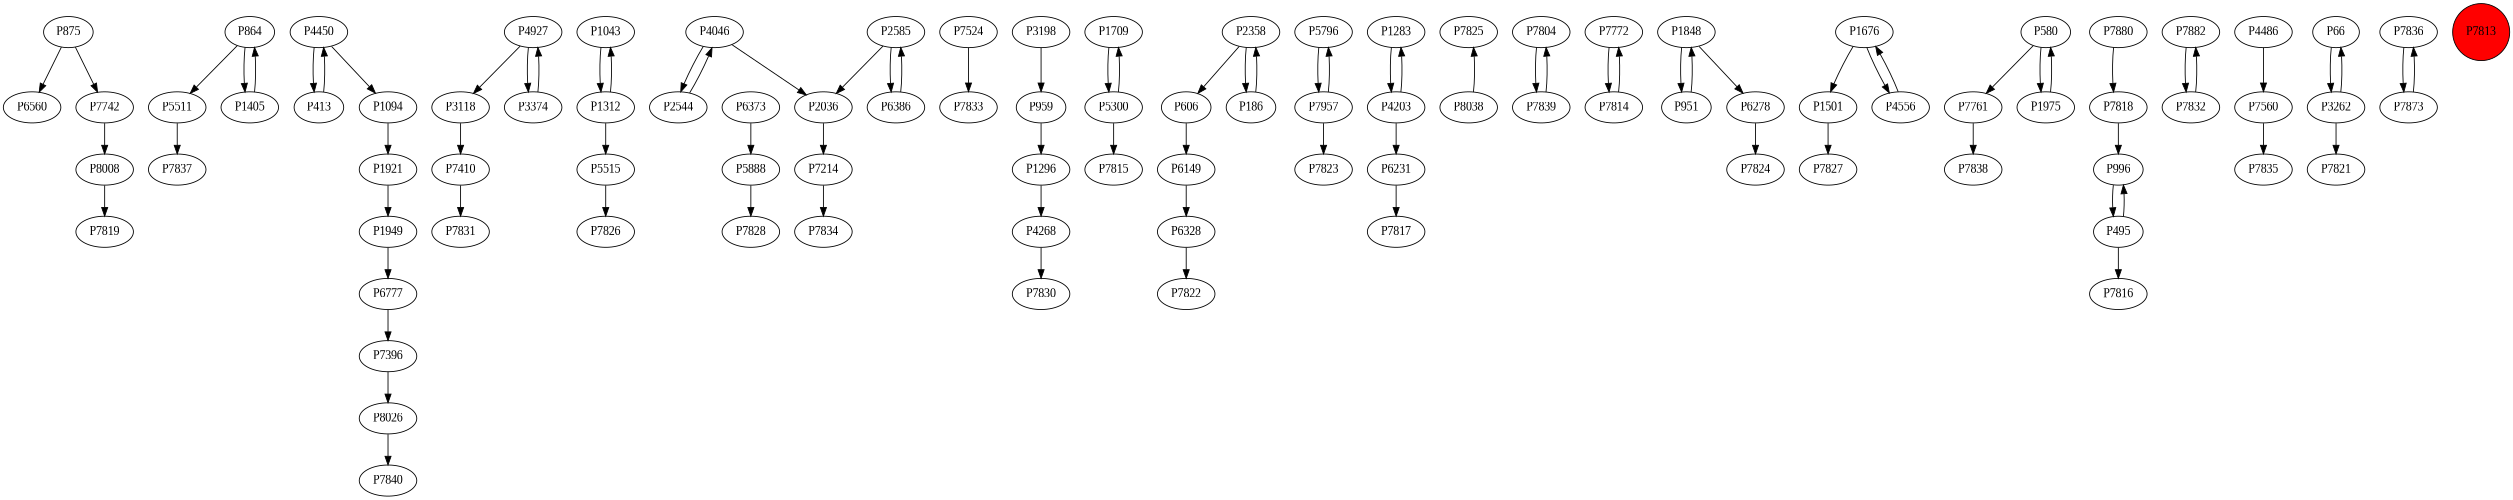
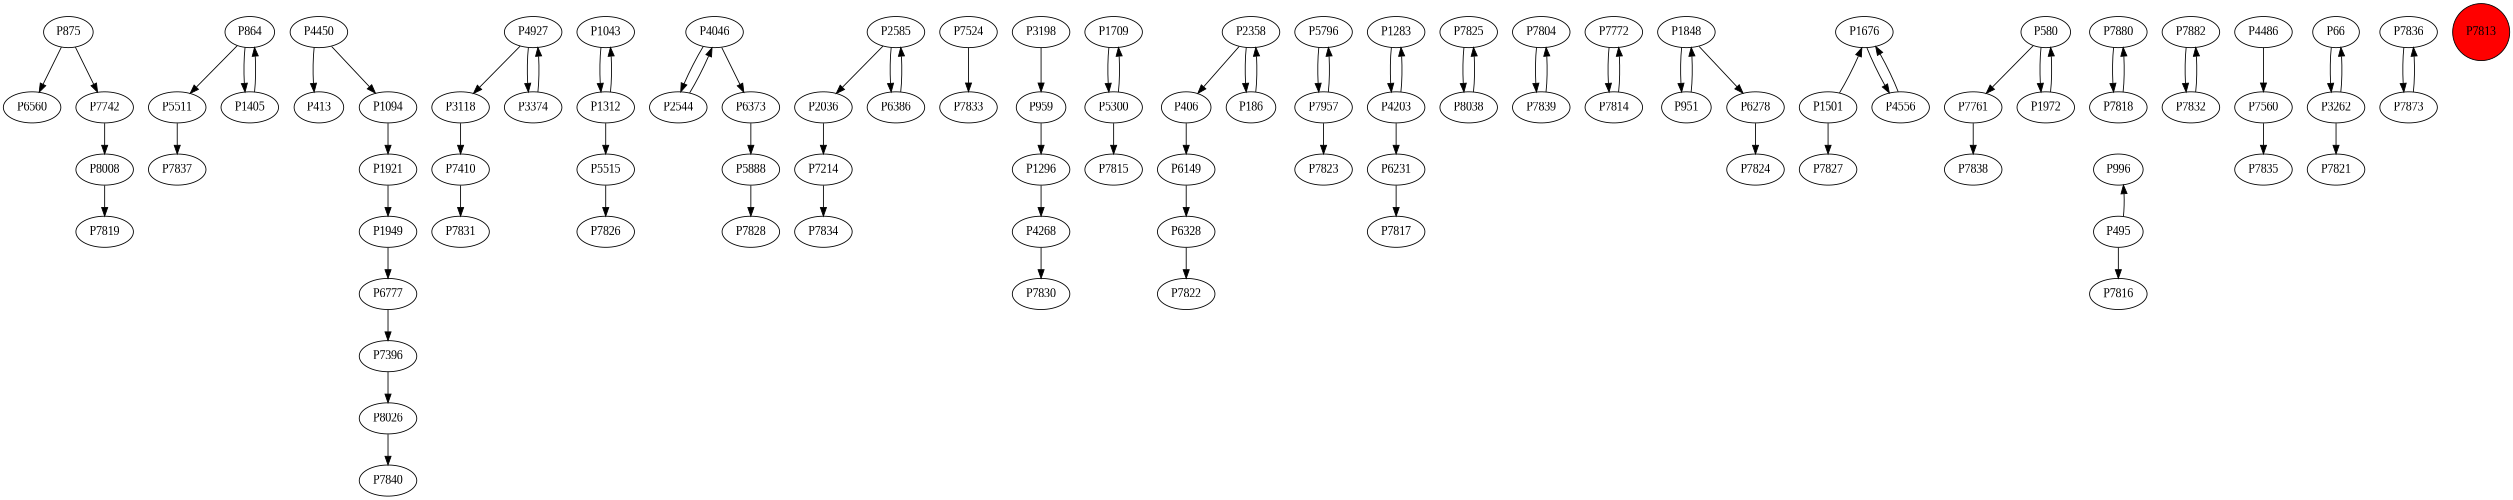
  digraph {
    fontname="Liberation Serif"
    node [fontname="Liberation Serif"]
    edge [fontname="Liberation Serif"]
    P875
    P6560
    P7742
    P8008
    P5511
    P7837
    P1921
    P1949
    P6777
    P7396
    P7410
    P7831
    P1043
    P1312
    P5515
    P7826
    P4046
    P2544
    P6373
    P5888
    P2036
    P7214
    P7834
    P7524
    P7833
    P4268
    P7830
    P1709
    P5300
    P7815
    P2358
-   P406 [label=P606]
+   P406
    P186
    P6149
    P6328
    P5796
    P7957
    P7823
    P3118
    P1283
    P4203
    P6231
    P7817
    P864
    P1405
    P7825
    P8038
    P7828
    P7804
    P7839
    P7822
    P7772
    P7814
    P1848
    P951
    P6278
    P7824
    P7819
    P1676
    P1501
    P4556
    P7827
    P413
    P4450
    P1094
    P8026
    P7840
    P4927
    P3374
    P7761
    P7838
    P7880
    P7818
    P2585
    P6386
    P495
    P996
    P7816
    P580
-   P1972 [label=P1975]
+   P1972
    P7882
    P7832
    P1296
    P959
    P7560
    P7835
    P66
    P3262
    P7821
    P7836
    P7873
    P3198
    P4486
    P7813 [fillcolor=red shape=circle style=filled]
    P875 -> P6560
    P875 -> P7742
    P7742 -> P8008
    P8008 -> P7819
    P5511 -> P7837
    P1921 -> P1949
    P1949 -> P6777
    P6777 -> P7396
    P7396 -> P8026
    P7410 -> P7831
    P1043 -> P1312
    P1312 -> P1043
    P1312 -> P5515
    P5515 -> P7826
    P4046 -> P2544
-   P4046 -> P2036
+   P4046 -> P6373
    P2544 -> P4046
    P6373 -> P5888
    P5888 -> P7828
    P2036 -> P7214
    P7214 -> P7834
    P7524 -> P7833
    P4268 -> P7830
    P1709 -> P5300
    P5300 -> P1709
    P5300 -> P7815
    P2358 -> P406
    P2358 -> P186
    P406 -> P6149
    P186 -> P2358
    P6149 -> P6328
    P6328 -> P7822
    P5796 -> P7957
    P7957 -> P5796
    P7957 -> P7823
    P3118 -> P7410
    P1283 -> P4203
    P4203 -> P1283
    P4203 -> P6231
    P6231 -> P7817
    P864 -> P5511
    P864 -> P1405
    P1405 -> P864
+   P7825 -> P8038
    P8038 -> P7825
    P7804 -> P7839
    P7839 -> P7804
    P7772 -> P7814
    P7814 -> P7772
    P1848 -> P951
    P1848 -> P6278
    P951 -> P1848
    P6278 -> P7824
-   P1676 -> P1501
+   P1501 -> P1676
    P1676 -> P4556
    P1501 -> P7827
    P4556 -> P1676
-   P413 -> P4450
    P4450 -> P413
    P4450 -> P1094
    P1094 -> P1921
    P8026 -> P7840
    P4927 -> P3118
    P4927 -> P3374
    P3374 -> P4927
    P7761 -> P7838
    P7880 -> P7818
-   P7818 -> P996
+   P7818 -> P7880
    P2585 -> P2036
    P2585 -> P6386
    P6386 -> P2585
    P495 -> P996
    P495 -> P7816
-   P996 -> P495
    P580 -> P7761
    P580 -> P1972
    P1972 -> P580
    P7882 -> P7832
    P7832 -> P7882
    P1296 -> P4268
    P959 -> P1296
    P7560 -> P7835
    P66 -> P3262
    P3262 -> P66
    P3262 -> P7821
    P7836 -> P7873
    P7873 -> P7836
    P3198 -> P959
    P4486 -> P7560
  }
